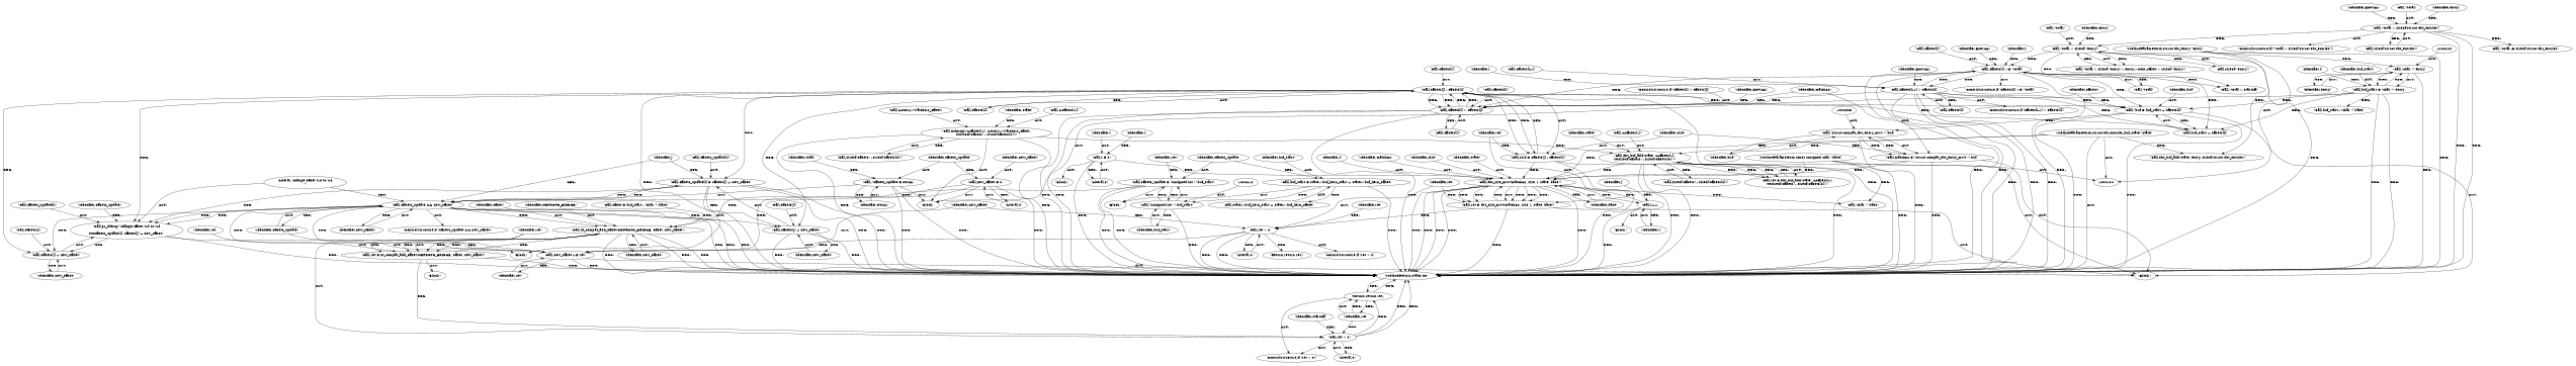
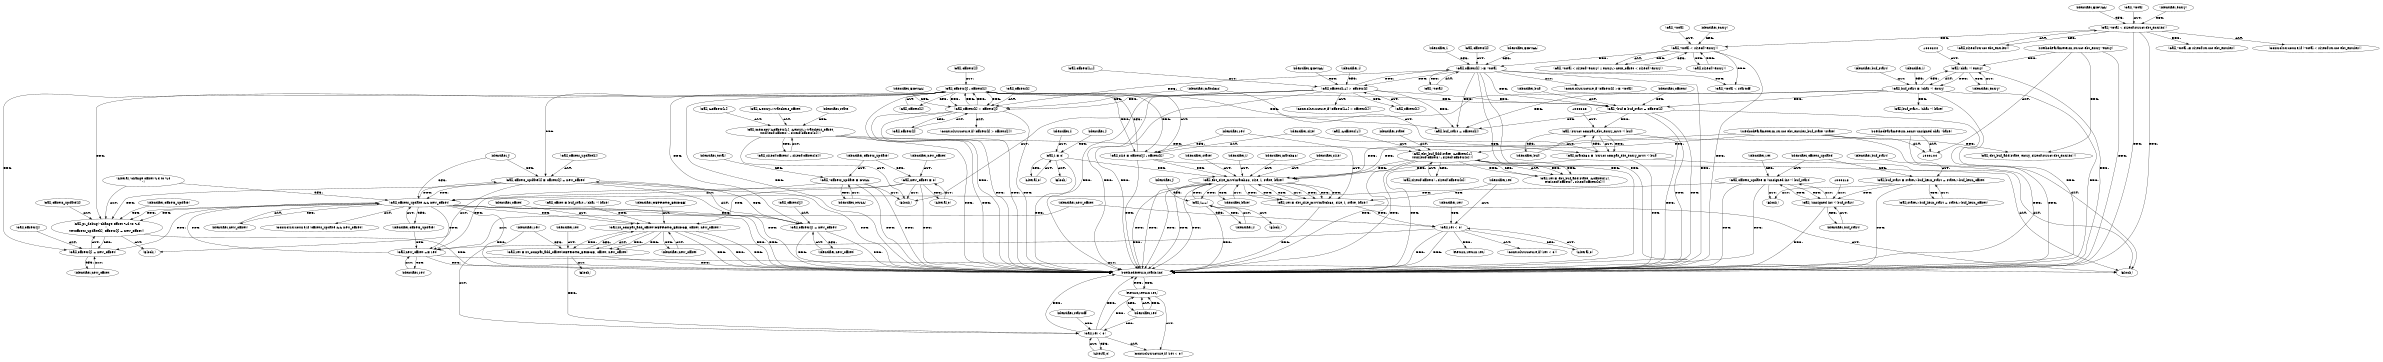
  digraph {
    n1 [label="(Call,offsets_update[i] = offsets[j] + new_offset)"]
    n2 [label="(Call,offsets_update && new_offset)"]
    n3 [label="(Call,pr_debug(\"change offset %d to %d\n\",\n\t\t\t\toffsets_update[i], offsets[j] + new_offset))"]
    n4 [label="(Call,offsets[j] + new_offset)"]
    n5 [label="(Block,)"]
    n6 [label="(MethodReturn,static int)"]
    n7 [label="(Call,offsets[j] + new_offset)"]
    n8 [label="(Call,new_offset += ret)"]
    n9 [label="(Call,xt_compat_add_offset(NFPROTO_BRIDGE, offset, new_offset))"]
    n10 [label="(Identifier,offsets_update)"]
    n11 [label="(Identifier,new_offset)"]
    n12 [label="(ControlStructure,if (offsets_update && new_offset))"]
    n13 [label="(Identifier,new_offset)"]
    n14 [label="(Return,return ret;)"]
    n15 [label="(Call,offsets[j] - offsets[i])"]
    n16 [label="(Call,offsets[i] > offsets[j])"]
    n17 [label="(Call,*buf = buf_start + offsets[i])"]
    n18 [label="(Call,size = offsets[j] - offsets[i])"]
    n19 [label="(Call,offsets[i])"]
    n20 [label="(Call,buf_start + offsets[i])"]
    n21 [label="(ControlStructure,if (offsets[i] > offsets[j]))"]
    n22 [label="(Call,offsets[j])"]
    n23 [label="(Block,)"]
    n24 [label="(Call,(struct compat_ebt_entry_mwt *) buf)"]
    n25 [label="(Call,ebt_size_mwt(match32, size, i, state, base))"]
    n26 [label="(Identifier,new_offset)"]
    n27 [label="(Call,offsets[i] >= *total)"]
    n28 [label="(Call,offsets[i-1] > offsets[i])"]
    n29 [label="(ControlStructure,if (offsets[i] >= *total))"]
    n30 [label="(Call,*total)"]
    n31 [label="(Call,*total < startoff)"]
    n32 [label="(ControlStructure,if (offsets[i-1] > offsets[i]))"]
    n33 [label="(Call,offsets[i])"]
    n34 [label="(Call,*total < sizeof(*entry))"]
    n35 [label="(Call,*total < sizeof(*entry) || entry->next_offset < sizeof(*entry))"]
    n36 [label="(Call,sizeof(*entry))"]
    n37 [label="(Call,*total < sizeof(struct ebt_entries))"]
    n38 [label="(Call,*total -= sizeof(struct ebt_entries))"]
    n39 [label="(ControlStructure,if (*total < sizeof(struct ebt_entries)))"]
    n40 [label="(Call,sizeof(struct ebt_entries))"]
    n41 [label="(Identifier,ret)"]
    n42 [label="(Call,ret = xt_compat_add_offset(NFPROTO_BRIDGE, offset, new_offset))"]
    n43 [label="(Identifier,new_offset)"]
    n44 [label="(Call,offsets_update = (unsigned int *) buf_start)"]
    n45 [label="(Call,(unsigned int *) buf_start)"]
    n46 [label="(Block,)"]
    n47 [label="(Identifier,buf_start)"]
    n48 [label="(Call,buf_start = state->buf_kern_start + state->buf_kern_offset)"]
    n49 [label="(Call,state->buf_kern_start + state->buf_kern_offset)"]
    n50 [label="(Call,*offsets_update = NULL)"]
    n51 [label="(Identifier,NULL)"]
    n52 [label="(Block,)"]
    n53 [label="(Call,ret < 0)"]
    n54 [label="(Return,return ret;)"]
    n55 [label="(ControlStructure,if (ret < 0))"]
    n56 [label="(Literal,0)"]
    n57 [label="(Call,ret = ebt_size_mwt(match32, size, i, state, base))"]
    n58 [label="(Call,i++)"]
    n59 [label="(Identifier,base)"]
-   n60 [label="(Call,(char *) base)"]
    n61 [label="(Block,)"]
    n62 [label="(Identifier,i)"]
    n63 [label="(Call,match32 = (struct compat_ebt_entry_mwt *) buf)"]
    n64 [label="(Identifier,buf)"]
    n65 [label="(Call,buf_start = (char *) entry)"]
    n66 [label="(Call,(char *) entry)"]
    n67 [label="(Call,buf_start - (char *) base)"]
    n68 [label="(Identifier,entry)"]
    n69 [label="(MethodParameterIn,struct ebt_entry *entry)"]
    n70 [label="(Call,ebt_buf_add(state, entry, sizeof(struct ebt_entries)))"]
    1000104
    n72 [label="(Call,i = 0)"]
    n73 [label="(Block,)"]
    n74 [label="(Literal,0)"]
    n75 [label="(Call,ebt_buf_add(state, &offsets[1],\n\t\t\tsizeof(offsets) - sizeof(offsets[0])))"]
    n76 [label="(Call,ret = ebt_buf_add(state, &offsets[1],\n\t\t\tsizeof(offsets) - sizeof(offsets[0])))"]
    n77 [label="(Call,sizeof(offsets) - sizeof(offsets[0]))"]
    n78 [label="(MethodParameterIn,struct ebt_entries_buf_state *state)"]
    n79 [label="(Call,memcpy(&offsets[1], &entry->watchers_offset,\n\t\t\tsizeof(offsets) - sizeof(offsets[0])))"]
    n80 [label="(Call,sizeof(offsets) - sizeof(offsets[0]))"]
    n81 [label="(MethodParameterIn,const unsigned char *base)"]
    n82 [label="(Call,new_offset = 0)"]
    n83 [label="(Literal,0)"]
    n84 [label="(Call,ret < 0)"]
    n85 [label="(Block,)"]
    n86 [label="(Literal,0)"]
    n87 [label="(ControlStructure,if (ret < 0))"]
    n88 [label="(Identifier,ret)"]
    n89 [label="(Identifier,size)"]
    n90 [label="(Call,offsets[j])"]
    n91 [label="(Identifier,EINVAL)"]
    n92 [label="(Identifier,i)"]
    n93 [label="(Identifier,i)"]
    n94 [label="(Identifier,offsets)"]
    n95 [label="(Identifier,new_offset)"]
    n96 [label="(Identifier,buf_start)"]
    n97 [label="(Identifier,EINVAL)"]
    n98 [label="(Call,&offsets[1])"]
    n99 [label="(Identifier,buf_start)"]
    n100 [label="(Identifier,state)"]
    n101 [label="(Call,*total)"]
    n102 [label="(Call,offsets[i])"]
    n103 [label="(Identifier,offsets_update)"]
    n104 [label="(Call,offsets_update[i])"]
    n105 [label="(Literal,\"change offset %d to %d\n\")"]
    n106 [label="(Identifier,new_offset)"]
    n107 [label="(Call,offsets[i-1])"]
    n108 [label="(Identifier,offsets_update)"]
    n109 [label="(Identifier,state)"]
    n110 [label="(Identifier,j)"]
    n111 [label="(Identifier,size)"]
    n112 [label="(Identifier,offset)"]
    n113 [label="(Call,*total)"]
    n114 [label="(Identifier,buf)"]
    n115 [label="(Identifier,ret)"]
    n116 [label="(Identifier,entry)"]
    n117 [label="(Call,offsets_update[i])"]
    n118 [label="(Identifier,offsets_update)"]
    n119 [label="(Identifier,startoff)"]
    n120 [label="(Identifier,i)"]
    n121 [label="(Identifier,match32)"]
    n122 [label="(Identifier,j)"]
    n123 [label="(Call,&offsets[1])"]
    n124 [label="(Call,&entry->watchers_offset)"]
    n125 [label="(Call,offsets[i])"]
    n126 [label="(Identifier,EINVAL)"]
    n127 [label="(Identifier,entry)"]
    n128 [label="(Identifier,ret)"]
    n129 [label="(Identifier,state)"]
    n130 [label="(Identifier,ret)"]
    n131 [label="(Call,offsets[j])"]
    n132 [label="(Identifier,ret)"]
    n133 [label="(Identifier,j)"]
    n134 [label="(Call,offsets[j])"]
    n135 [label="(Identifier,EINVAL)"]
    n136 [label="(Identifier,NFPROTO_BRIDGE)"]
    n137 [label="(Identifier,match32)"]
    n138 [label="(Identifier,ret)"]
    n139 [label="(Identifier,total)"]
    n140 [label="(Identifier,i)"]
    n141 [label="(Call,offset = buf_start - (char *) base)"]
    n142 [label="(Identifier,i)"]
    n143 [label="(Identifier,ret)"]
    1000218
    1000325
    1000244
    n1 -> n2 [label="DDG: "]
    n1 -> n3 [label="DDG: "]
    n1 -> n4 [label="CFG: "]
    n1 -> n5 [label="AST: "]
    n1 -> n6 [label="DDG: "]
    n1 -> n6 [label="DDG: "]
    n2 -> n1 [label="DDG: "]
    n2 -> n3 [label="DDG: "]
    n2 -> n3 [label="DDG: "]
    n2 -> n4 [label="DDG: "]
    n2 -> n6 [label="DDG: "]
    n2 -> n6 [label="DDG: "]
    n2 -> n6 [label="DDG: "]
    n2 -> n7 [label="DDG: "]
    n2 -> n8 [label="DDG: "]
    n2 -> n9 [label="DDG: "]
    n2 -> n10 [label="CFG: "]
    n2 -> n11 [label="CFG: "]
    n2 -> n12 [label="AST: "]
    n3 -> n5 [label="AST: "]
    n3 -> n6 [label="DDG: "]
    n3 -> n7 [label="CFG: "]
    n4 -> n1 [label="AST: "]
    n4 -> n6 [label="DDG: "]
    n4 -> n6 [label="DDG: "]
    n4 -> n13 [label="CFG: "]
    n6 -> n14 [label="CFG: "]
    n7 -> n3 [label="AST: "]
    n7 -> n26 [label="CFG: "]
    n8 -> n2 [label="DDG: "]
    n8 -> n6 [label="DDG: "]
    n8 -> n23 [label="AST: "]
    n8 -> n41 [label="CFG: "]
    n9 -> n6 [label="DDG: "]
    n9 -> n6 [label="DDG: "]
    n9 -> n6 [label="DDG: "]
    n9 -> n42 [label="AST: "]
    n9 -> n42 [label="DDG: "]
    n9 -> n42 [label="DDG: "]
    n9 -> n42 [label="DDG: "]
    n9 -> n43 [label="CFG: "]
    n10 -> n2 [label="AST: "]
    n10 -> n8 [label="CFG: "]
    n11 -> n2 [label="AST: "]
    n13 -> n4 [label="AST: "]
    n14 -> n6 [label="DDG: "]
    n14 -> n87 [label="AST: "]
    n14 -> n88 [label="CFG: "]
    n15 -> n1 [label="DDG: "]
    n15 -> n3 [label="DDG: "]
    n15 -> n4 [label="DDG: "]
    n15 -> n6 [label="DDG: "]
    n15 -> n6 [label="DDG: "]
    n15 -> n7 [label="DDG: "]
    n15 -> n16 [label="DDG: "]
    n15 -> n16 [label="DDG: "]
    n15 -> n17 [label="DDG: "]
    n15 -> n18 [label="AST: "]
    n15 -> n18 [label="DDG: "]
    n15 -> n18 [label="DDG: "]
    n15 -> n19 [label="CFG: "]
    n15 -> n20 [label="DDG: "]
    n16 -> n6 [label="DDG: "]
    n16 -> n6 [label="DDG: "]
    n16 -> n6 [label="DDG: "]
    n16 -> n15 [label="DDG: "]
    n16 -> n15 [label="DDG: "]
-   n21 -> n16 [label="AST: "]
+   n16 -> n21 [label="AST: "]
    n16 -> n22 [label="CFG: "]
    n17 -> n6 [label="DDG: "]
    n17 -> n6 [label="DDG: "]
    n17 -> n20 [label="CFG: "]
    n17 -> n23 [label="AST: "]
    n17 -> n24 [label="DDG: "]
    n18 -> n6 [label="DDG: "]
    n18 -> n15 [label="CFG: "]
    n18 -> n23 [label="AST: "]
    n18 -> n25 [label="DDG: "]
    n19 -> n15 [label="AST: "]
-   n20 -> n17 [label="AST: "]
    n22 -> n16 [label="AST: "]
    n24 -> n6 [label="DDG: "]
    n24 -> n63 [label="AST: "]
    n24 -> n63 [label="DDG: "]
    n24 -> n64 [label="CFG: "]
    n25 -> n6 [label="DDG: "]
    n25 -> n6 [label="DDG: "]
    n25 -> n6 [label="DDG: "]
    n25 -> n6 [label="DDG: "]
    n25 -> n6 [label="DDG: "]
    n25 -> n57 [label="AST: "]
    n25 -> n57 [label="DDG: "]
    n25 -> n57 [label="DDG: "]
    n25 -> n57 [label="DDG: "]
    n25 -> n57 [label="DDG: "]
    n25 -> n57 [label="DDG: "]
    n25 -> n58 [label="DDG: "]
    n25 -> n59 [label="CFG: "]
-   n25 -> n60 [label="DDG: "]
    n26 -> n7 [label="AST: "]
    n27 -> n6 [label="DDG: "]
    n27 -> n6 [label="DDG: "]
    n27 -> n6 [label="DDG: "]
    n27 -> n16 [label="DDG: "]
    n27 -> n17 [label="DDG: "]
    n27 -> n20 [label="DDG: "]
    n27 -> n28 [label="DDG: "]
    n27 -> n29 [label="AST: "]
    n27 -> n30 [label="CFG: "]
    n27 -> n31 [label="DDG: "]
    n28 -> n6 [label="DDG: "]
    n28 -> n6 [label="DDG: "]
    n28 -> n6 [label="DDG: "]
    n28 -> n16 [label="DDG: "]
    n28 -> n17 [label="DDG: "]
    n28 -> n20 [label="DDG: "]
    n28 -> n27 [label="DDG: "]
    n28 -> n32 [label="AST: "]
    n28 -> n33 [label="CFG: "]
    n30 -> n27 [label="AST: "]
    n33 -> n28 [label="AST: "]
    n34 -> n6 [label="DDG: "]
    n34 -> n27 [label="DDG: "]
    n34 -> n31 [label="DDG: "]
    n34 -> n35 [label="AST: "]
    n34 -> n35 [label="DDG: "]
    n34 -> n36 [label="CFG: "]
    n35 -> n34 [label="CFG: "]
-   n36 -> n34 [label="AST: "]
+   n36 -> n34 [label="DDG: "]
    n37 -> n6 [label="DDG: "]
    n37 -> n6 [label="DDG: "]
    n37 -> n34 [label="DDG: "]
    n37 -> n38 [label="DDG: "]
    n37 -> n39 [label="AST: "]
    n37 -> n40 [label="CFG: "]
    n40 -> n37 [label="AST: "]
    n41 -> n8 [label="AST: "]
    n42 -> n6 [label="DDG: "]
    n42 -> n9 [label="CFG: "]
    n42 -> n84 [label="DDG: "]
    n42 -> n85 [label="AST: "]
    n43 -> n9 [label="AST: "]
    n44 -> n2 [label="DDG: "]
    n44 -> n6 [label="DDG: "]
    n44 -> n6 [label="DDG: "]
    n44 -> n45 [label="CFG: "]
    n44 -> n46 [label="AST: "]
    n45 -> n6 [label="DDG: "]
    n45 -> n44 [label="AST: "]
    n45 -> n44 [label="DDG: "]
    n45 -> n47 [label="CFG: "]
    n47 -> n45 [label="AST: "]
    n48 -> n6 [label="DDG: "]
    n48 -> n45 [label="DDG: "]
    n48 -> n46 [label="AST: "]
    n48 -> n49 [label="CFG: "]
    n49 -> n48 [label="AST: "]
    n50 -> n2 [label="AST: "]
    n50 -> n6 [label="DDG: "]
    n50 -> n6 [label="DDG: "]
    n50 -> n51 [label="CFG: "]
    n50 -> n52 [label="AST: "]
    n51 -> n50 [label="AST: "]
    n53 -> n6 [label="DDG: "]
    n53 -> n6 [label="DDG: "]
    n53 -> n8 [label="DDG: "]
    n53 -> n54 [label="DDG: "]
    n53 -> n55 [label="AST: "]
    n53 -> n56 [label="CFG: "]
    n56 -> n53 [label="AST: "]
    n57 -> n6 [label="DDG: "]
    n57 -> n23 [label="AST: "]
    n57 -> n25 [label="CFG: "]
    n57 -> n53 [label="DDG: "]
    n58 -> n6 [label="DDG: "]
    n58 -> n25 [label="DDG: "]
    n58 -> n61 [label="AST: "]
    n58 -> n62 [label="CFG: "]
    n59 -> n25 [label="AST: "]
    n62 -> n58 [label="AST: "]
    n63 -> n6 [label="DDG: "]
    n63 -> n23 [label="AST: "]
    n63 -> n24 [label="CFG: "]
    n63 -> n25 [label="DDG: "]
    n64 -> n24 [label="AST: "]
    n65 -> n6 [label="DDG: "]
    n65 -> n6 [label="DDG: "]
    n65 -> n17 [label="DDG: "]
    n65 -> n20 [label="DDG: "]
    n65 -> n52 [label="AST: "]
    n65 -> n66 [label="CFG: "]
    n65 -> n67 [label="DDG: "]
    n66 -> n6 [label="DDG: "]
    n66 -> n65 [label="AST: "]
    n66 -> n65 [label="DDG: "]
    n66 -> n68 [label="CFG: "]
    n68 -> n66 [label="AST: "]
    n69 -> n6 [label="DDG: "]
    n69 -> n66 [label="DDG: "]
    n69 -> n70 [label="DDG: "]
    n69 -> 1000104 [label="AST: "]
    n72 -> n6 [label="DDG: "]
    n72 -> n25 [label="DDG: "]
    n72 -> n73 [label="AST: "]
    n72 -> n74 [label="CFG: "]
    n74 -> n72 [label="AST: "]
    n75 -> n6 [label="DDG: "]
    n75 -> n6 [label="DDG: "]
    n75 -> n6 [label="DDG: "]
    n75 -> n25 [label="DDG: "]
    n75 -> n76 [label="AST: "]
    n75 -> n76 [label="DDG: "]
    n75 -> n76 [label="DDG: "]
    n75 -> n76 [label="DDG: "]
    n75 -> n77 [label="CFG: "]
    n76 -> n75 [label="CFG: "]
    n77 -> n75 [label="AST: "]
-   n78 -> n6 [label="AST: "]
+   n78 -> n6 [label="DDG: "]
    n78 -> n25 [label="DDG: "]
    n78 -> n70 [label="DDG: "]
    n78 -> 1000104 [label="AST: "]
    n78 -> n75 [label="DDG: "]
    n79 -> n6 [label="DDG: "]
    n79 -> n6 [label="DDG: "]
    n79 -> n52 [label="AST: "]
    n79 -> n75 [label="DDG: "]
    n79 -> n80 [label="CFG: "]
    n80 -> n79 [label="AST: "]
    n81 -> n6 [label="DDG: "]
    n81 -> n25 [label="DDG: "]
-   n81 -> n60 [label="DDG: "]
    n81 -> 1000104 [label="AST: "]
    n82 -> n6 [label="DDG: "]
    n82 -> n8 [label="DDG: "]
    n82 -> n9 [label="DDG: "]
    n82 -> n52 [label="AST: "]
    n82 -> n83 [label="CFG: "]
    n83 -> n82 [label="AST: "]
    n84 -> n6 [label="DDG: "]
    n84 -> n6 [label="DDG: "]
    n84 -> n14 [label="DDG: "]
    n84 -> n86 [label="CFG: "]
    n84 -> n87 [label="AST: "]
    n86 -> n84 [label="AST: "]
    n88 -> n14 [label="AST: "]
    n88 -> n14 [label="DDG: "]
    n88 -> n84 [label="CFG: "]
    n89 -> n25 [label="AST: "]
    n90 -> n7 [label="AST: "]
    n91 -> n37 [label="CFG: "]
    n92 -> n27 [label="CFG: "]
    n93 -> n65 [label="CFG: "]
    n94 -> n17 [label="CFG: "]
    n95 -> n8 [label="AST: "]
    n95 -> n53 [label="CFG: "]
    n96 -> n65 [label="AST: "]
    n97 -> n16 [label="CFG: "]
    n98 -> n75 [label="AST: "]
    n99 -> n48 [label="AST: "]
    n100 -> n25 [label="AST: "]
    n101 -> n37 [label="AST: "]
    n102 -> n16 [label="AST: "]
    n103 -> n44 [label="AST: "]
    n103 -> n48 [label="CFG: "]
    n104 -> n3 [label="AST: "]
    n105 -> n2 [label="CFG: "]
    n105 -> n3 [label="AST: "]
    n106 -> n82 [label="AST: "]
    n107 -> n28 [label="AST: "]
    n108 -> n3 [label="CFG: "]
    n109 -> n79 [label="CFG: "]
    n110 -> n1 [label="CFG: "]
    n110 -> n2 [label="CFG: "]
    n111 -> n18 [label="AST: "]
    n111 -> n63 [label="CFG: "]
    n112 -> n9 [label="AST: "]
    n113 -> n34 [label="AST: "]
    n114 -> n17 [label="AST: "]
    n115 -> n44 [label="CFG: "]
    n116 -> n37 [label="CFG: "]
    n117 -> n1 [label="AST: "]
    n118 -> n50 [label="AST: "]
    n118 -> n82 [label="CFG: "]
    n119 -> n84 [label="CFG: "]
    n120 -> n25 [label="AST: "]
    n121 -> n25 [label="AST: "]
    n122 -> n58 [label="CFG: "]
    n123 -> n79 [label="AST: "]
    n124 -> n79 [label="AST: "]
    n125 -> n27 [label="AST: "]
    n126 -> n28 [label="CFG: "]
    n127 -> n34 [label="CFG: "]
    n128 -> n53 [label="AST: "]
    n128 -> n57 [label="CFG: "]
    n129 -> n75 [label="AST: "]
    n130 -> n53 [label="CFG: "]
    n131 -> n15 [label="AST: "]
    n132 -> n42 [label="AST: "]
    n133 -> n72 [label="CFG: "]
    n134 -> n4 [label="AST: "]
    n135 -> n27 [label="CFG: "]
    n136 -> n9 [label="AST: "]
    n137 -> n16 [label="CFG: "]
    n137 -> n63 [label="AST: "]
    n138 -> n18 [label="CFG: "]
    n138 -> n57 [label="AST: "]
    n139 -> n50 [label="CFG: "]
    n140 -> n28 [label="CFG: "]
    n141 -> n9 [label="DDG: "]
    n142 -> n72 [label="AST: "]
    n143 -> n42 [label="CFG: "]
    n143 -> n84 [label="AST: "]
    1000218 -> n45 [label="AST: "]
    1000325 -> n24 [label="AST: "]
    1000244 -> n66 [label="AST: "]
  }
